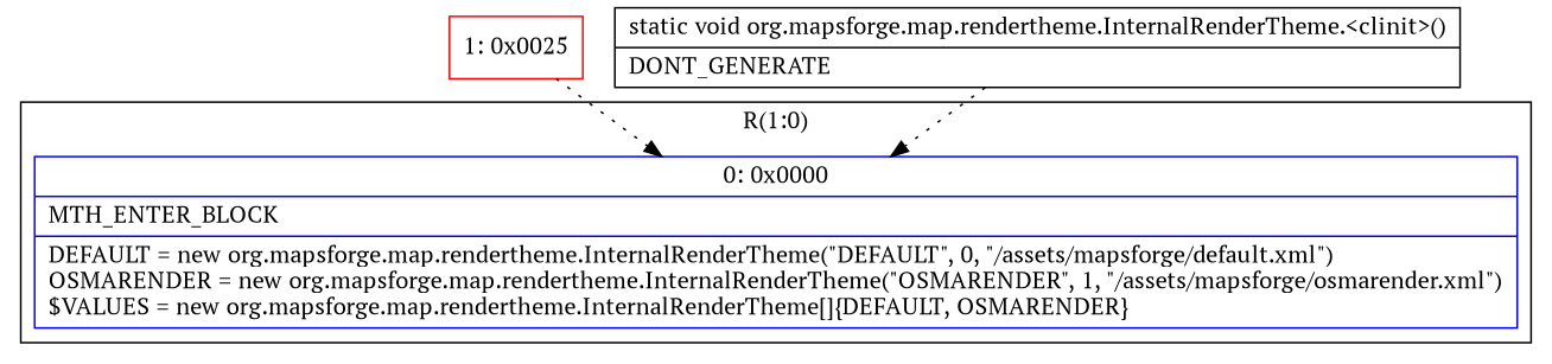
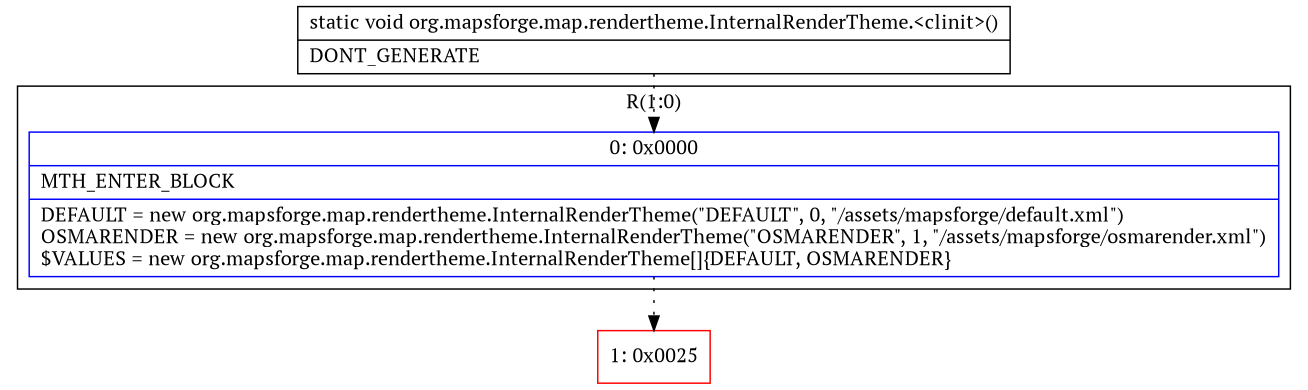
  digraph {
    fontname="PT Serif"
    node [shape=record fontname="PT Serif"]
    edge [style=dotted fontname="PT Serif"]
    n1 [color=blue label="{0\:\ 0x0000|MTH_ENTER_BLOCK\l|DEFAULT = new org.mapsforge.map.rendertheme.InternalRenderTheme(\"DEFAULT\", 0, \"\/assets\/mapsforge\/default.xml\")\lOSMARENDER = new org.mapsforge.map.rendertheme.InternalRenderTheme(\"OSMARENDER\", 1, \"\/assets\/mapsforge\/osmarender.xml\")\l$VALUES = new org.mapsforge.map.rendertheme.InternalRenderTheme[]\{DEFAULT, OSMARENDER\}\l}"]
    n2 [color=red label="{1\:\ 0x0025}"]
    n3 [label="{static void org.mapsforge.map.rendertheme.InternalRenderTheme.\<clinit\>()  | DONT_GENERATE\l}"]
    subgraph cluster_1 {
      label="R(1:0)"
      n1
    }
-   n2 -> n1
+   n1 -> n2
    n3 -> n1
  }
